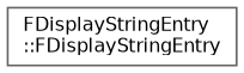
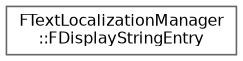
  digraph {
    rankdir=LR
-   n1 [color=grey40 fillcolor=white fontname=Helvetica fontsize=10 height=0.2 label="FDisplayStringEntry\l::FDisplayStringEntry" shape=box style=filled width=0.4]
+   n1 [color=grey40 fillcolor=white fontname=Helvetica fontsize=10 height=0.2 label="FTextLocalizationManager\l::FDisplayStringEntry" shape=box style=filled width=0.4]
  }
